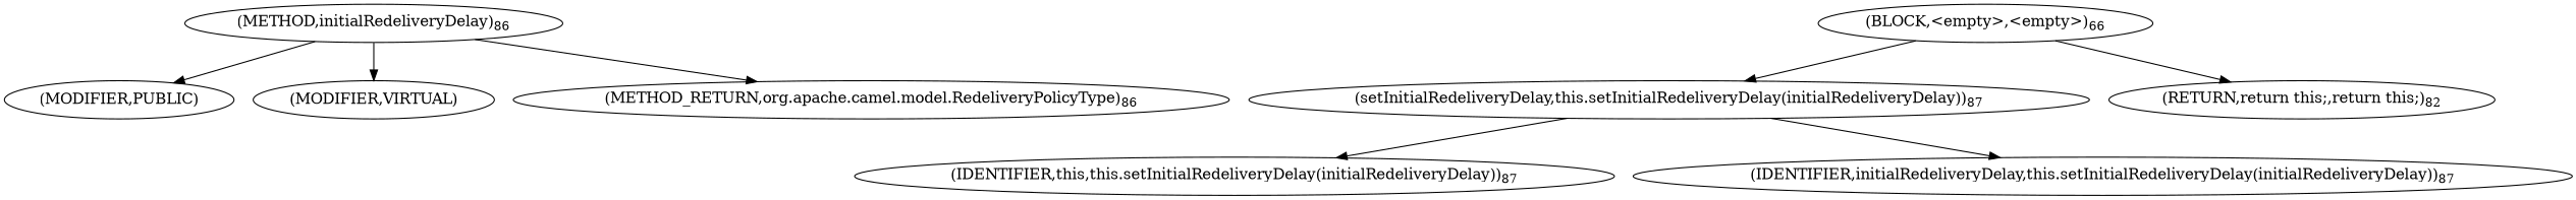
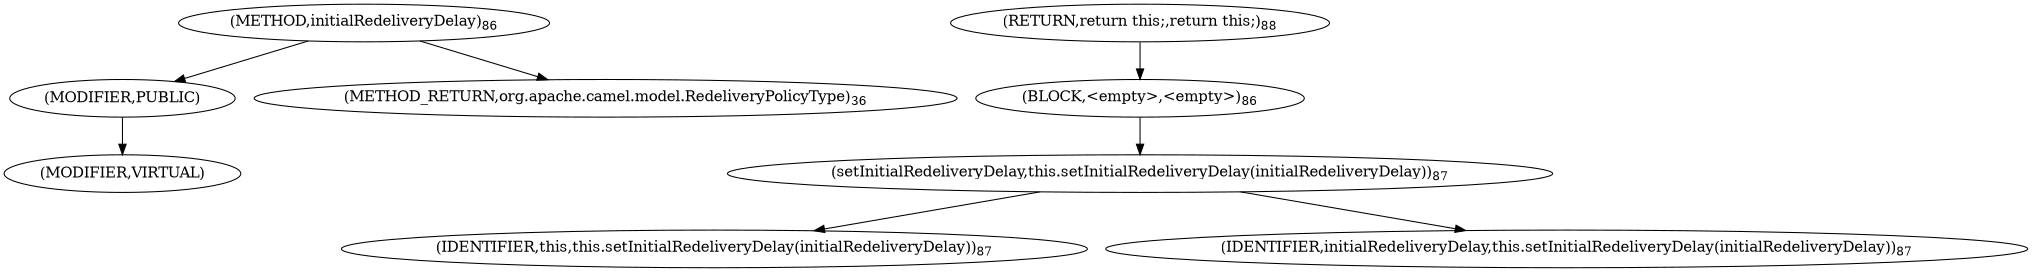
  digraph {
    n1 [label=<(METHOD,initialRedeliveryDelay)<SUB>86</SUB>>]
    n2 [label=<(MODIFIER,PUBLIC)>]
    n3 [label=<(MODIFIER,VIRTUAL)>]
-   n4 [label=<(METHOD_RETURN,org.apache.camel.model.RedeliveryPolicyType)<SUB>86</SUB>>]
-   n5 [label=<(BLOCK,&lt;empty&gt;,&lt;empty&gt;)<SUB>66</SUB>>]
+   n4 [label=<(METHOD_RETURN,org.apache.camel.model.RedeliveryPolicyType)<SUB>36</SUB>>]
+   n5 [label=<(BLOCK,&lt;empty&gt;,&lt;empty&gt;)<SUB>86</SUB>>]
    n6 [label=<(setInitialRedeliveryDelay,this.setInitialRedeliveryDelay(initialRedeliveryDelay))<SUB>87</SUB>>]
-   n7 [label=<(RETURN,return this;,return this;)<SUB>82</SUB>>]
+   n7 [label=<(RETURN,return this;,return this;)<SUB>88</SUB>>]
    n8 [label=<(IDENTIFIER,this,this.setInitialRedeliveryDelay(initialRedeliveryDelay))<SUB>87</SUB>>]
    n9 [label=<(IDENTIFIER,initialRedeliveryDelay,this.setInitialRedeliveryDelay(initialRedeliveryDelay))<SUB>87</SUB>>]
    n1 -> n2
-   n1 -> n3
+   n2 -> n3
    n1 -> n4
    n5 -> n6
-   n5 -> n7
+   n7 -> n5
    n6 -> n8
    n6 -> n9
  }
